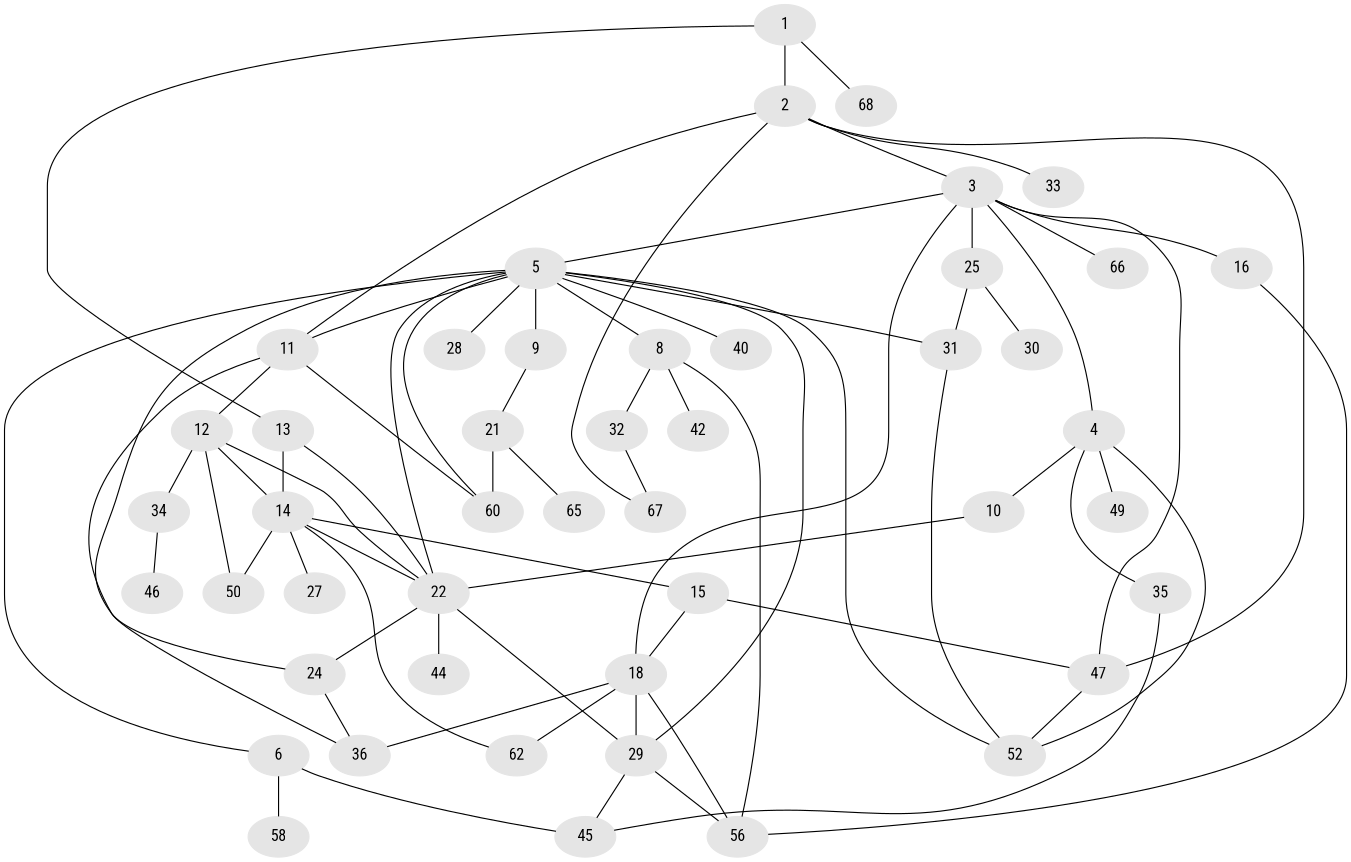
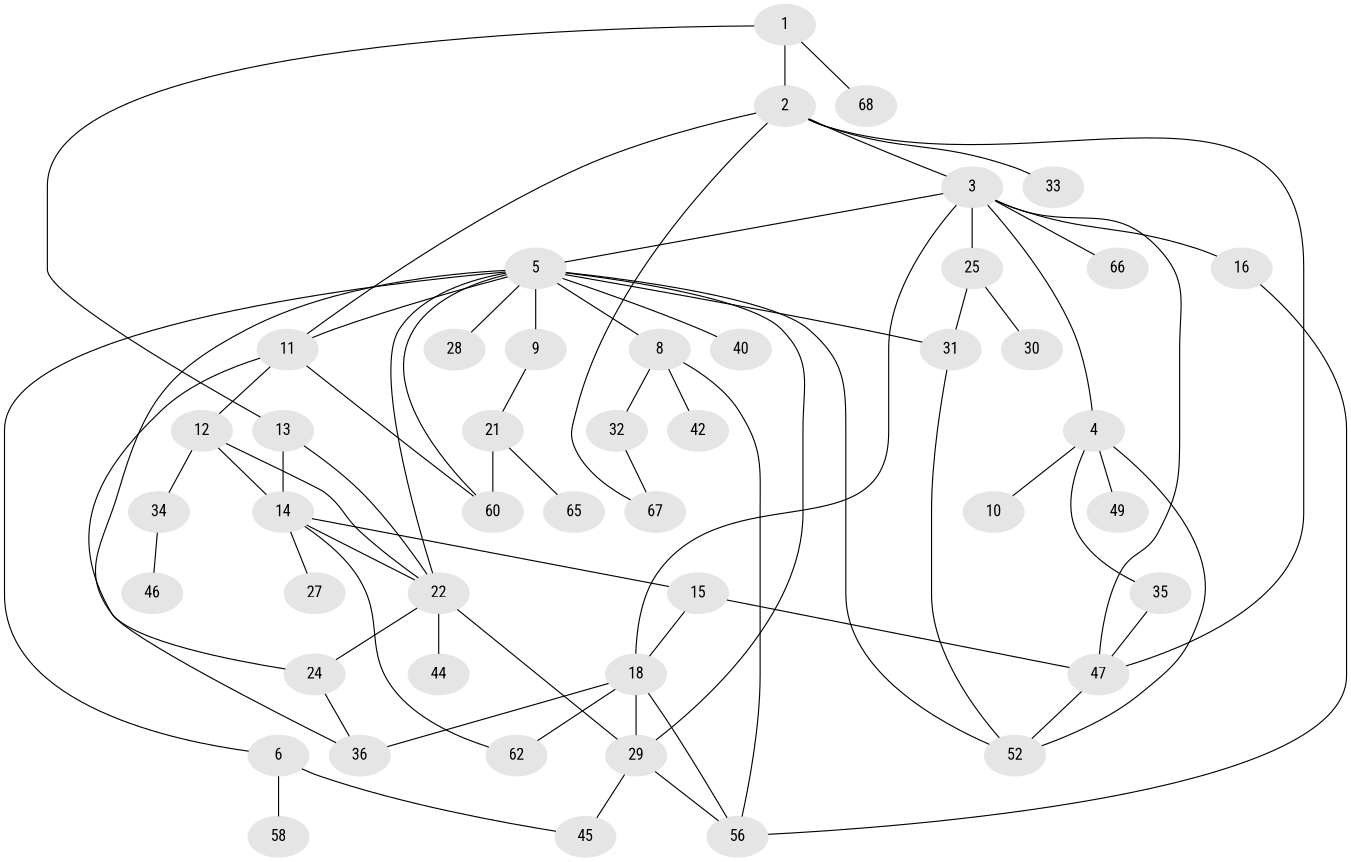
  graph {
    fontname="Roboto Condensed"
    node [color=gray90 fontname="Roboto Condensed" style=filled]
    edge [fontname="Roboto Condensed"]
    1 [super="+43"]
    2 [super="+38"]
    13
    68
    3 [super="+61"]
    11 [super="+20"]
    33
    47 [super="+64"]
    67
    22 [super="+39"]
    14 [super="+37"]
    4 [super="+23"]
    5 [super="+7"]
    16
    18 [super="+26"]
    25 [super="+55"]
    66
    60 [super="+69"]
    12 [super="+19"]
    36 [super="+51"]
    52 [super="+70"]
    10
    35
    49
    6 [super="+57"]
    8 [super="+17"]
    9
    24
    28
    29 [super="+59"]
    31 [super="+48"]
    40
    56 [super="+63"]
    62
    30
    45 [super="+53"]
    58
    32
    42
    21 [super="+41"]
    44
    65
    34
-   50
    15
    27
    46 [super="+54"]
    1 -- 2 [weight=3]
    1 -- 13
    1 -- 68
    2 -- 3
    2 -- 11
    2 -- 33
    2 -- 47
    2 -- 67
    13 -- 22
    13 -- 14
    3 -- 47
    3 -- 4
    3 -- 5
    3 -- 16
    3 -- 18
    3 -- 25
    3 -- 66
    11 -- 60
    11 -- 12
    11 -- 36
    47 -- 52
    22 -- 24
    22 -- 29
    22 -- 44
    14 -- 22
    14 -- 62
-   14 -- 50
    14 -- 15
    14 -- 27 [weight=2]
    4 -- 52
    4 -- 10
    4 -- 35
    4 -- 49
    5 -- 11
    5 -- 22
    5 -- 60
    5 -- 52
    5 -- 6
    5 -- 8
    5 -- 9
    5 -- 24
    5 -- 28
    5 -- 29
    5 -- 31
    5 -- 40
    16 -- 56
    18 -- 36
    18 -- 29
    18 -- 56
    18 -- 62
    25 -- 31
    25 -- 30
    12 -- 22
    12 -- 14
    12 -- 34
-   12 -- 50
-   10 -- 22
-   35 -- 45
+   35 -- 47
    6 -- 45 [weight=2]
    6 -- 58
    8 -- 56
    8 -- 32
    8 -- 42
    9 -- 21
    24 -- 36
    29 -- 56
    29 -- 45
    31 -- 52
    32 -- 67
    21 -- 60
    21 -- 65
    34 -- 46
    15 -- 47
    15 -- 18
  }
